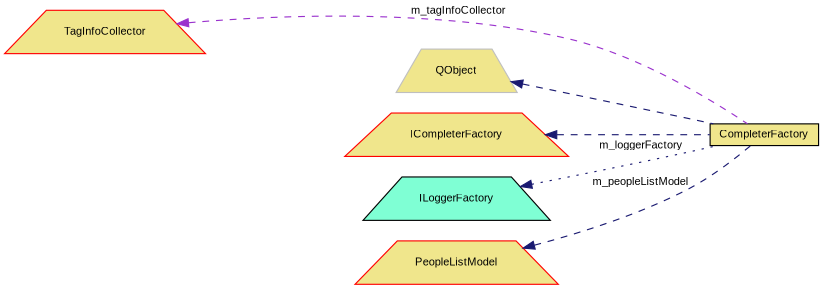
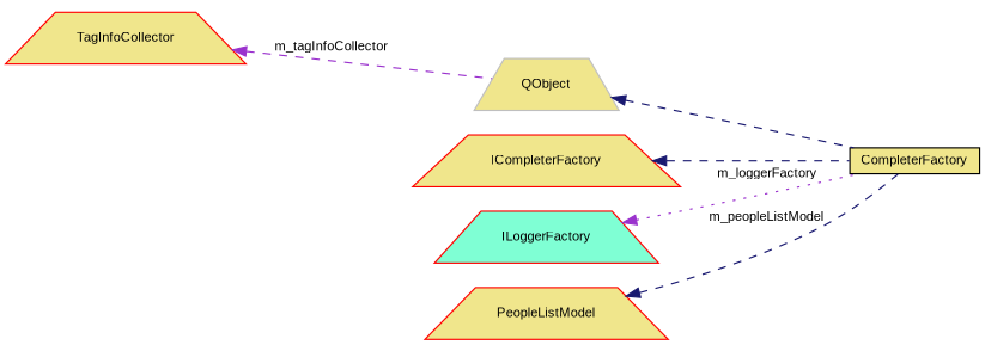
  digraph {
    fontname="Liberation Sans"
    rankdir=LR
    node [color=red fillcolor=khaki fontname="Liberation Sans" fontsize=10 shape=trapezium style=filled]
    edge [color=midnightblue dir=back fontname="Liberation Sans" fontsize=10 labelfontname=Helvetica labelfontsize=10 style=dashed]
    n1 [color=black fontcolor=black height=0.2 label=CompleterFactory shape=box width=0.4]
    n2 [color=grey75 height=0.2 label=QObject width=0.4]
    n3 [height=0.2 label=ICompleterFactory width=0.4]
-   n4 [color=black fillcolor=aquamarine height=0.2 label=ILoggerFactory width=0.4]
+   n4 [fillcolor=aquamarine height=0.2 label=ILoggerFactory width=0.4]
    n5 [height=0.2 label=TagInfoCollector width=0.4]
    n6 [height=0.2 label=PeopleListModel width=0.4]
    n2 -> n1
    n3 -> n1
-   n4 -> n1 [label=" m_loggerFactory" style=dotted]
-   n5 -> n1 [color=darkorchid3 label=" m_tagInfoCollector"]
+   n4 -> n1 [color=darkorchid3 label=" m_loggerFactory" style=dotted]
+   n5 -> n2 [color=darkorchid3 label=" m_tagInfoCollector"]
    n6 -> n1 [label=" m_peopleListModel"]
  }
